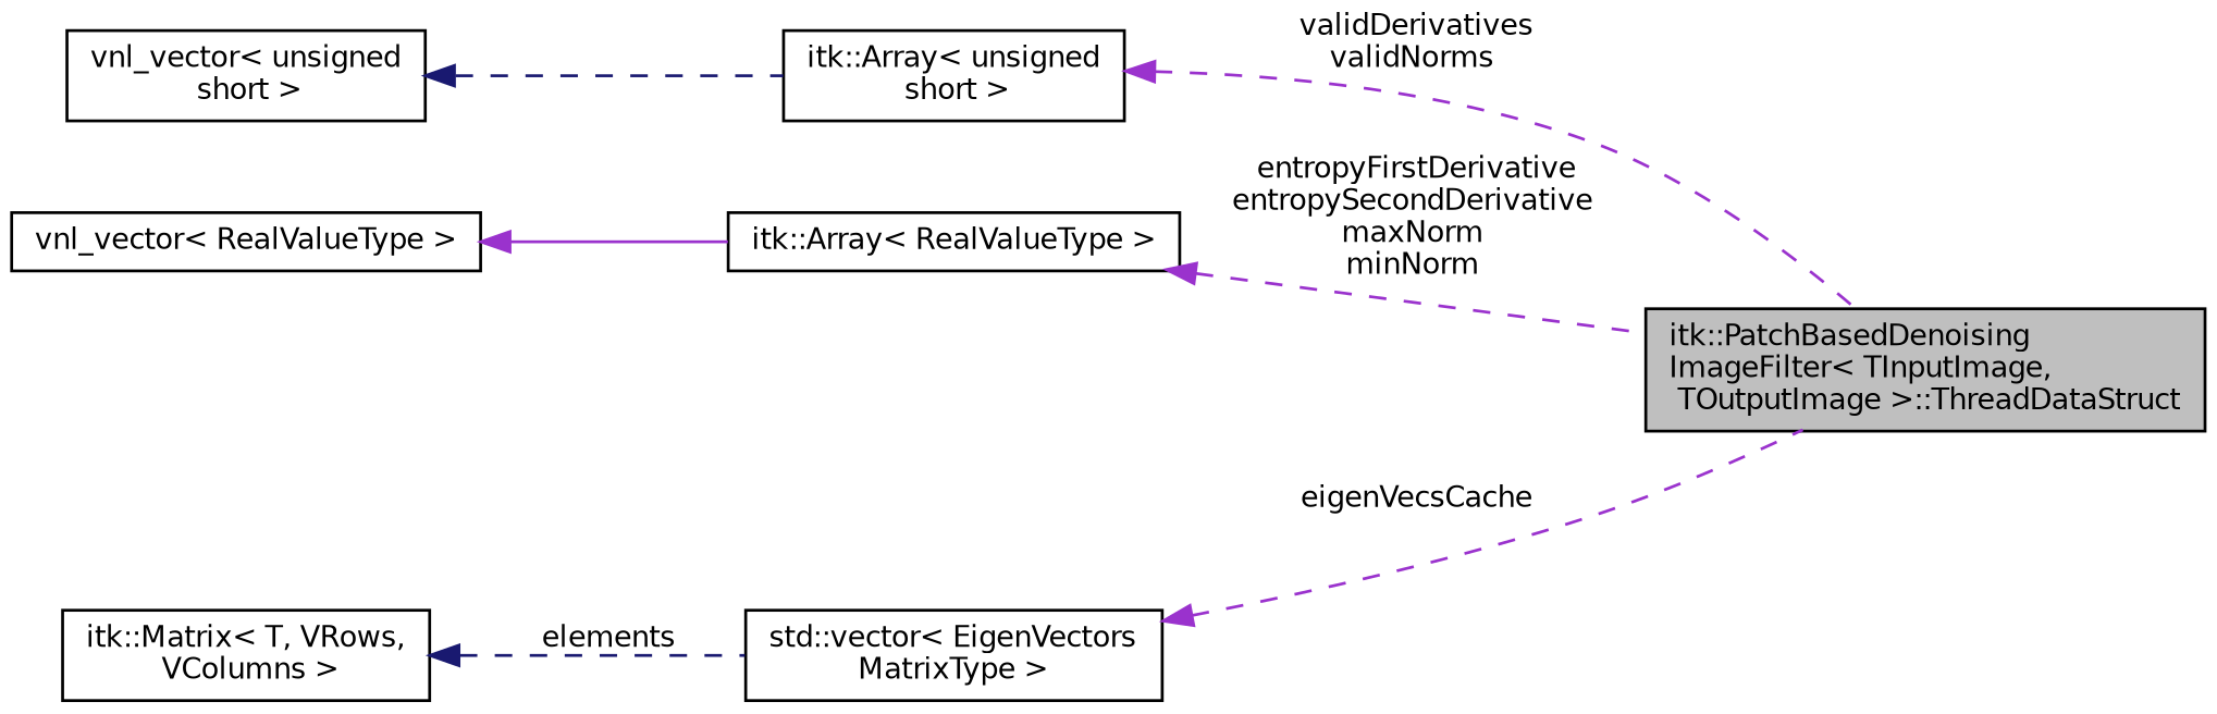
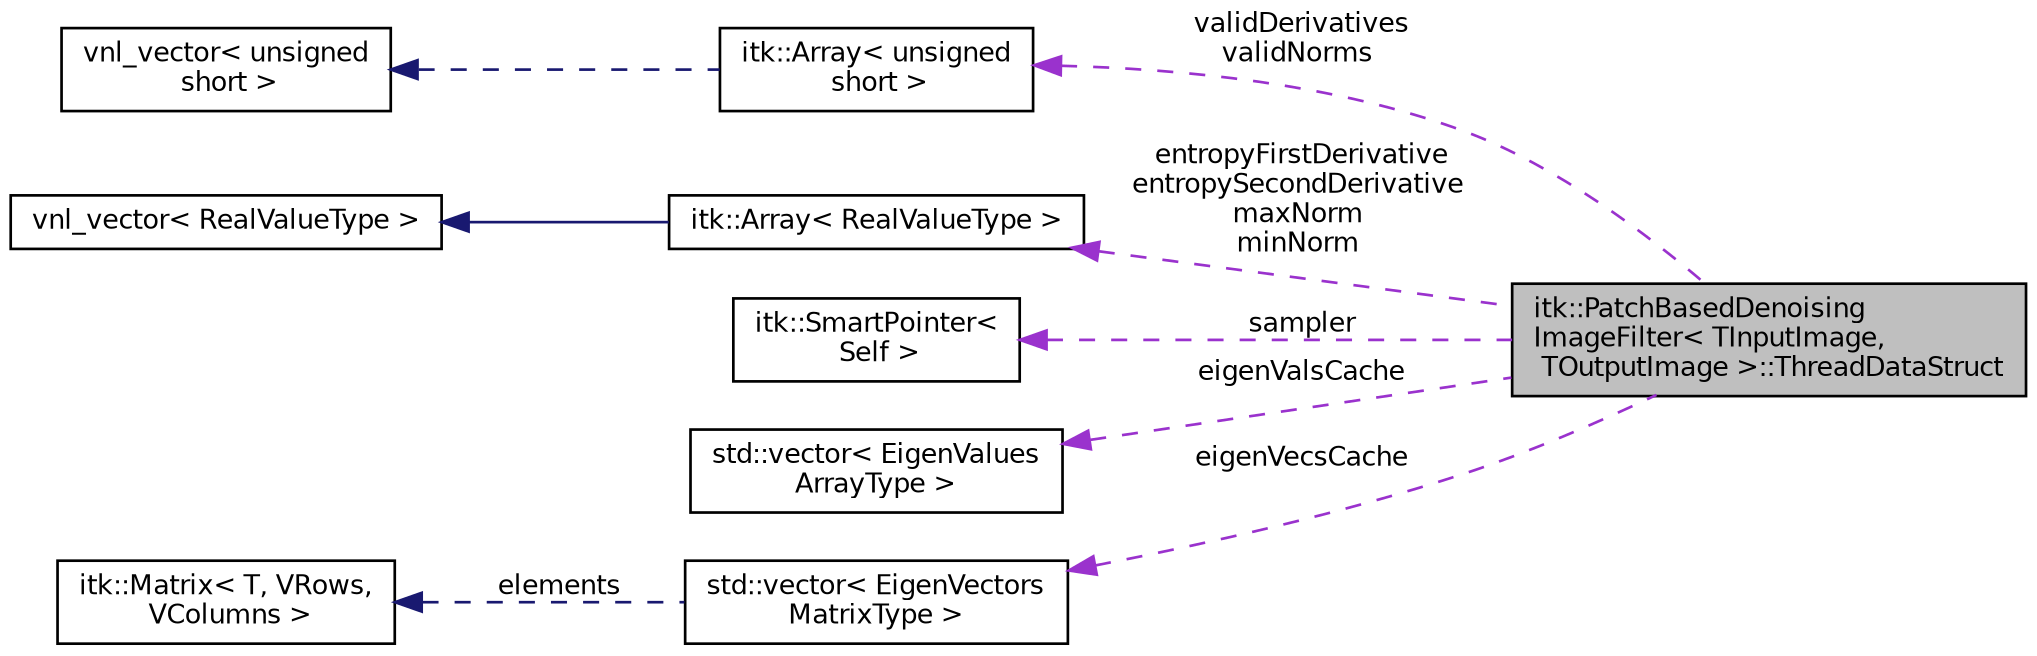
  digraph {
    rankdir=LR
    node [color=black fillcolor=white fontname=Helvetica fontsize=10 shape=record style=filled]
    edge [color=darkorchid3 dir=back fontname=Helvetica fontsize=10 labelfontname=Helvetica labelfontsize=10 style=dashed]
    n1 [fillcolor=grey75 fontcolor=black height=0.2 label="itk::PatchBasedDenoising\lImageFilter\< TInputImage,\l TOutputImage \>::ThreadDataStruct" width=0.4]
    n2 [height=0.2 label="itk::Array\< unsigned\l short \>" width=0.4]
    n3 [height=0.2 label="vnl_vector\< unsigned\l short \>" width=0.4]
    n4 [height=0.2 label="itk::Array\< RealValueType \>" width=0.4]
    n5 [height=0.2 label="vnl_vector\< RealValueType \>" width=0.4]
+   n6 [height=0.2 label="itk::SmartPointer\<\l Self \>" width=0.4]
+   n7 [height=0.2 label="std::vector\< EigenValues\lArrayType \>" width=0.4]
    n8 [height=0.2 label="std::vector\< EigenVectors\lMatrixType \>" width=0.4]
    n9 [height=0.2 label="itk::Matrix\< T, VRows,\l VColumns \>" width=0.4]
    n2 -> n1 [label=" validDerivatives\nvalidNorms"]
    n3 -> n2 [color=midnightblue]
    n4 -> n1 [label=" entropyFirstDerivative\nentropySecondDerivative\nmaxNorm\nminNorm"]
-   n5 -> n4 [style=solid]
+   n5 -> n4 [color=midnightblue style=solid]
+   n6 -> n1 [label=" sampler"]
+   n7 -> n1 [label=" eigenValsCache"]
    n8 -> n1 [label=" eigenVecsCache"]
    n9 -> n8 [color=midnightblue label=" elements"]
  }
